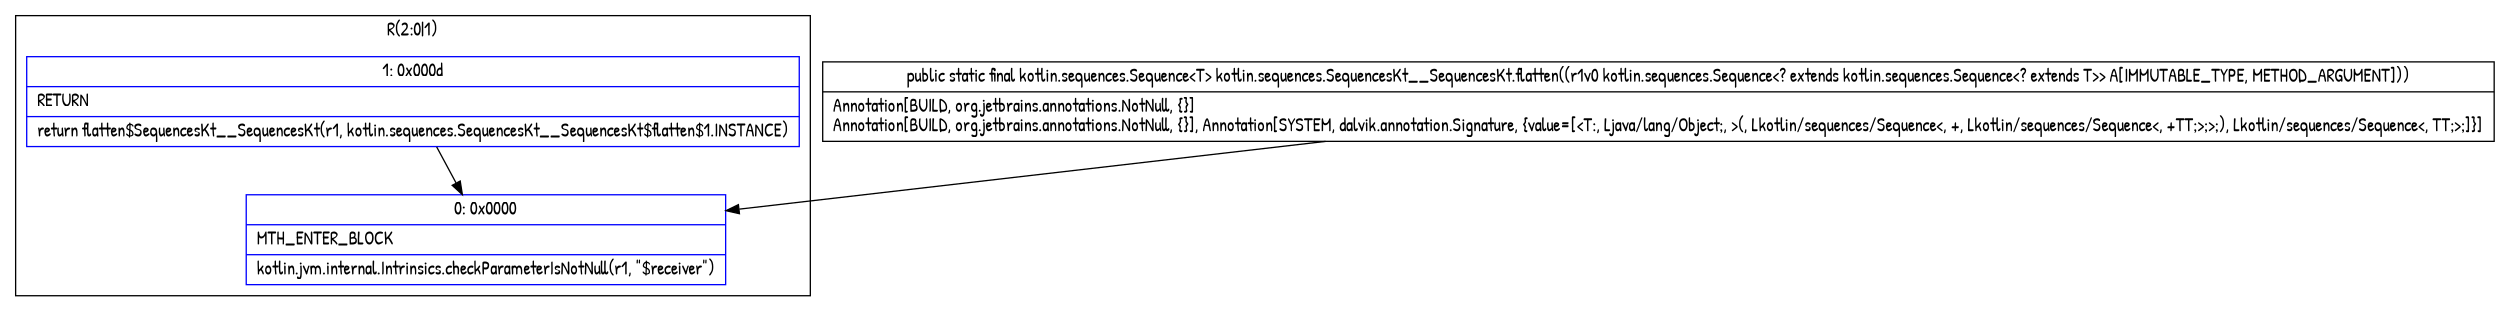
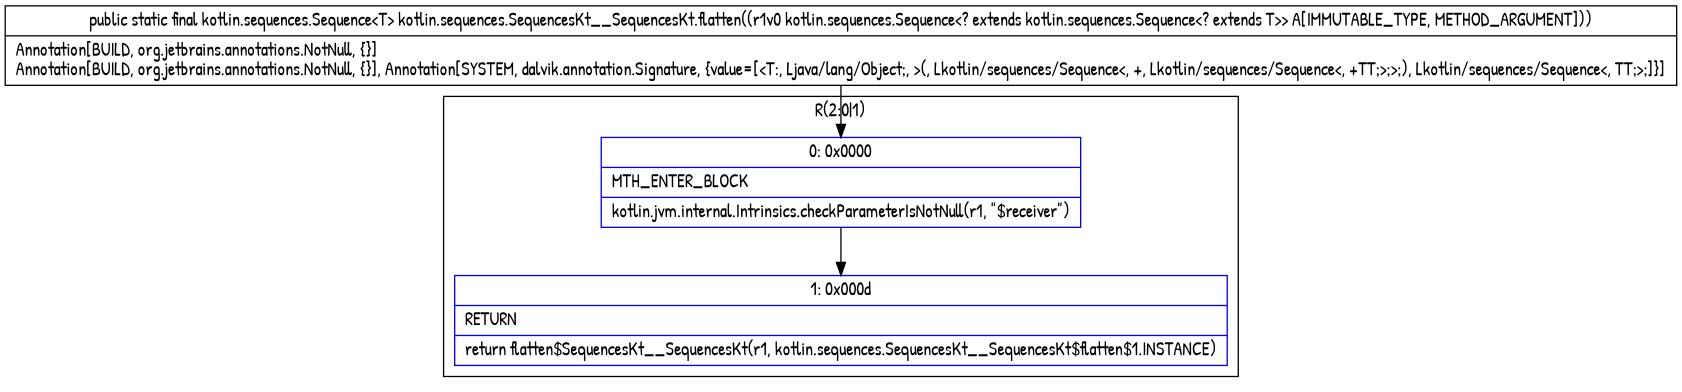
  digraph {
    fontname="Patrick Hand"
    node [color=blue shape=record fontname="Patrick Hand"]
    edge [fontname="Patrick Hand"]
    n1 [label="{0\:\ 0x0000|MTH_ENTER_BLOCK\l|kotlin.jvm.internal.Intrinsics.checkParameterIsNotNull(r1, \"$receiver\")\l}"]
    n2 [label="{1\:\ 0x000d|RETURN\l|return flatten$SequencesKt__SequencesKt(r1, kotlin.sequences.SequencesKt__SequencesKt$flatten$1.INSTANCE)\l}"]
    n3 [label="{public static final kotlin.sequences.Sequence\<T\> kotlin.sequences.SequencesKt__SequencesKt.flatten((r1v0 kotlin.sequences.Sequence\<? extends kotlin.sequences.Sequence\<? extends T\>\> A[IMMUTABLE_TYPE, METHOD_ARGUMENT]))  | Annotation[BUILD, org.jetbrains.annotations.NotNull, \{\}]\lAnnotation[BUILD, org.jetbrains.annotations.NotNull, \{\}], Annotation[SYSTEM, dalvik.annotation.Signature, \{value=[\<T:, Ljava\/lang\/Object;, \>(, Lkotlin\/sequences\/Sequence\<, +, Lkotlin\/sequences\/Sequence\<, +TT;\>;\>;), Lkotlin\/sequences\/Sequence\<, TT;\>;]\}]\l}" color=""]
    subgraph cluster_1 {
      label="R(2:0|1)"
      n1
      n2
    }
-   n2 -> n1
+   n1 -> n2
    n3 -> n1
  }
